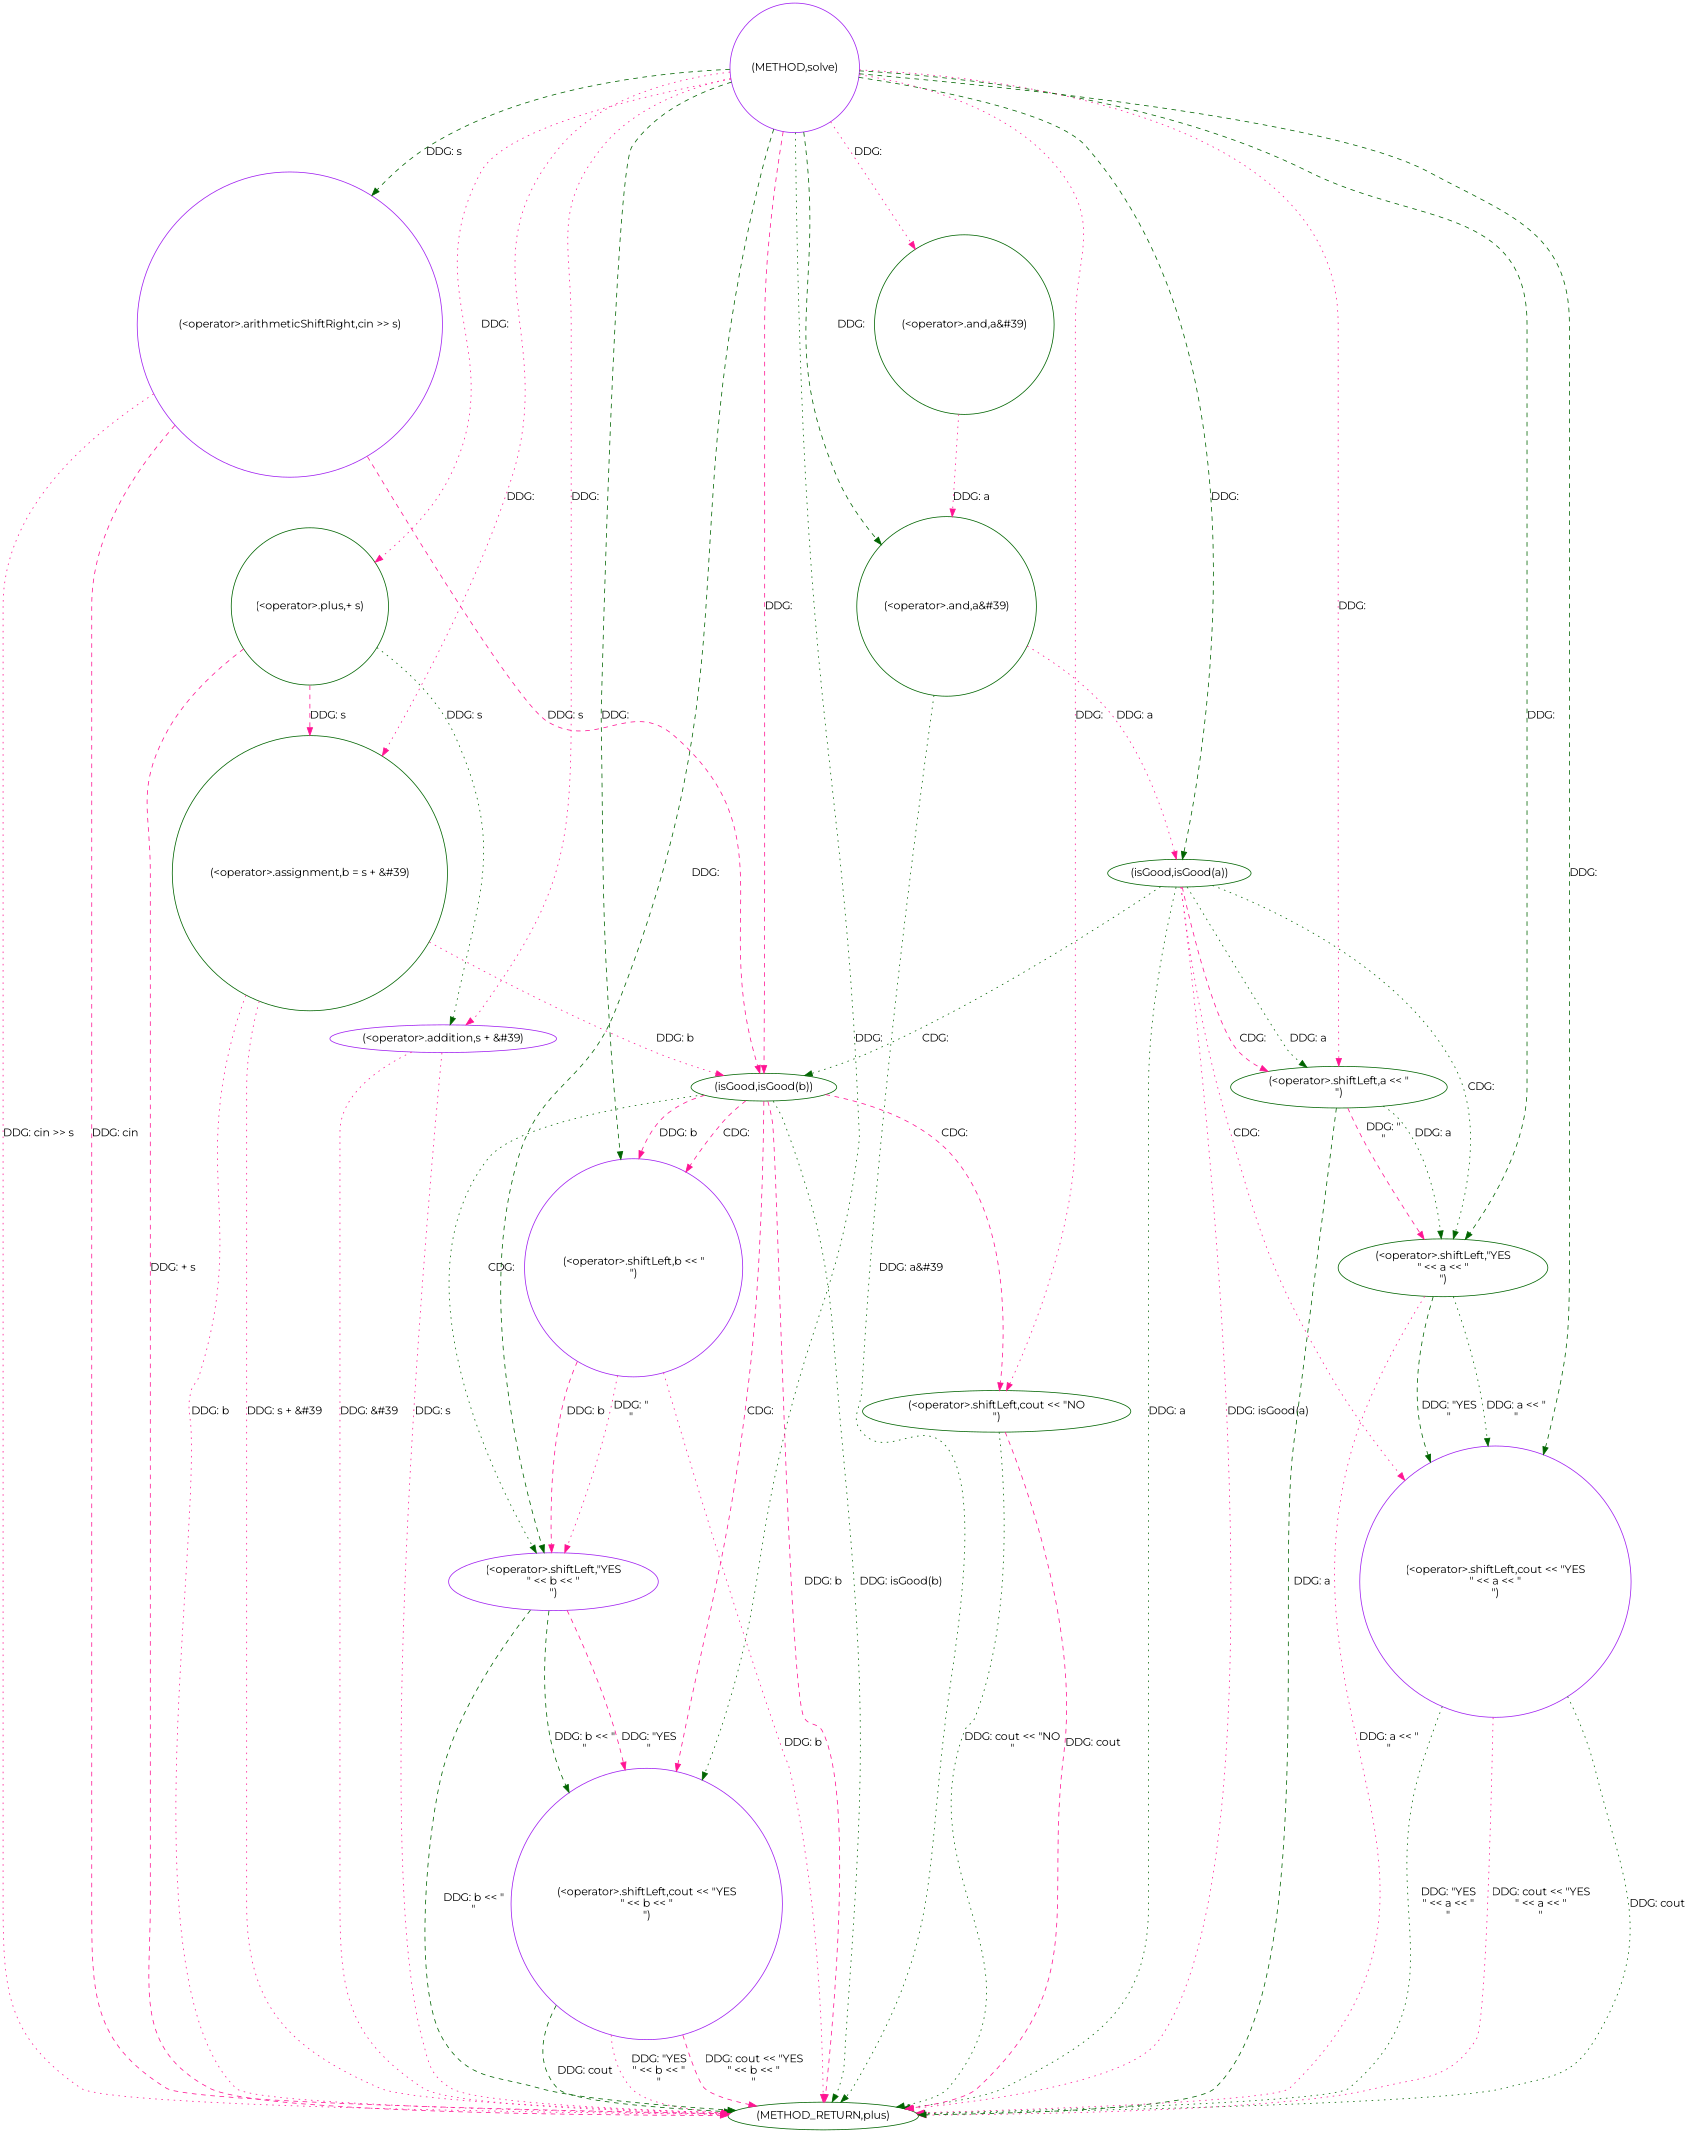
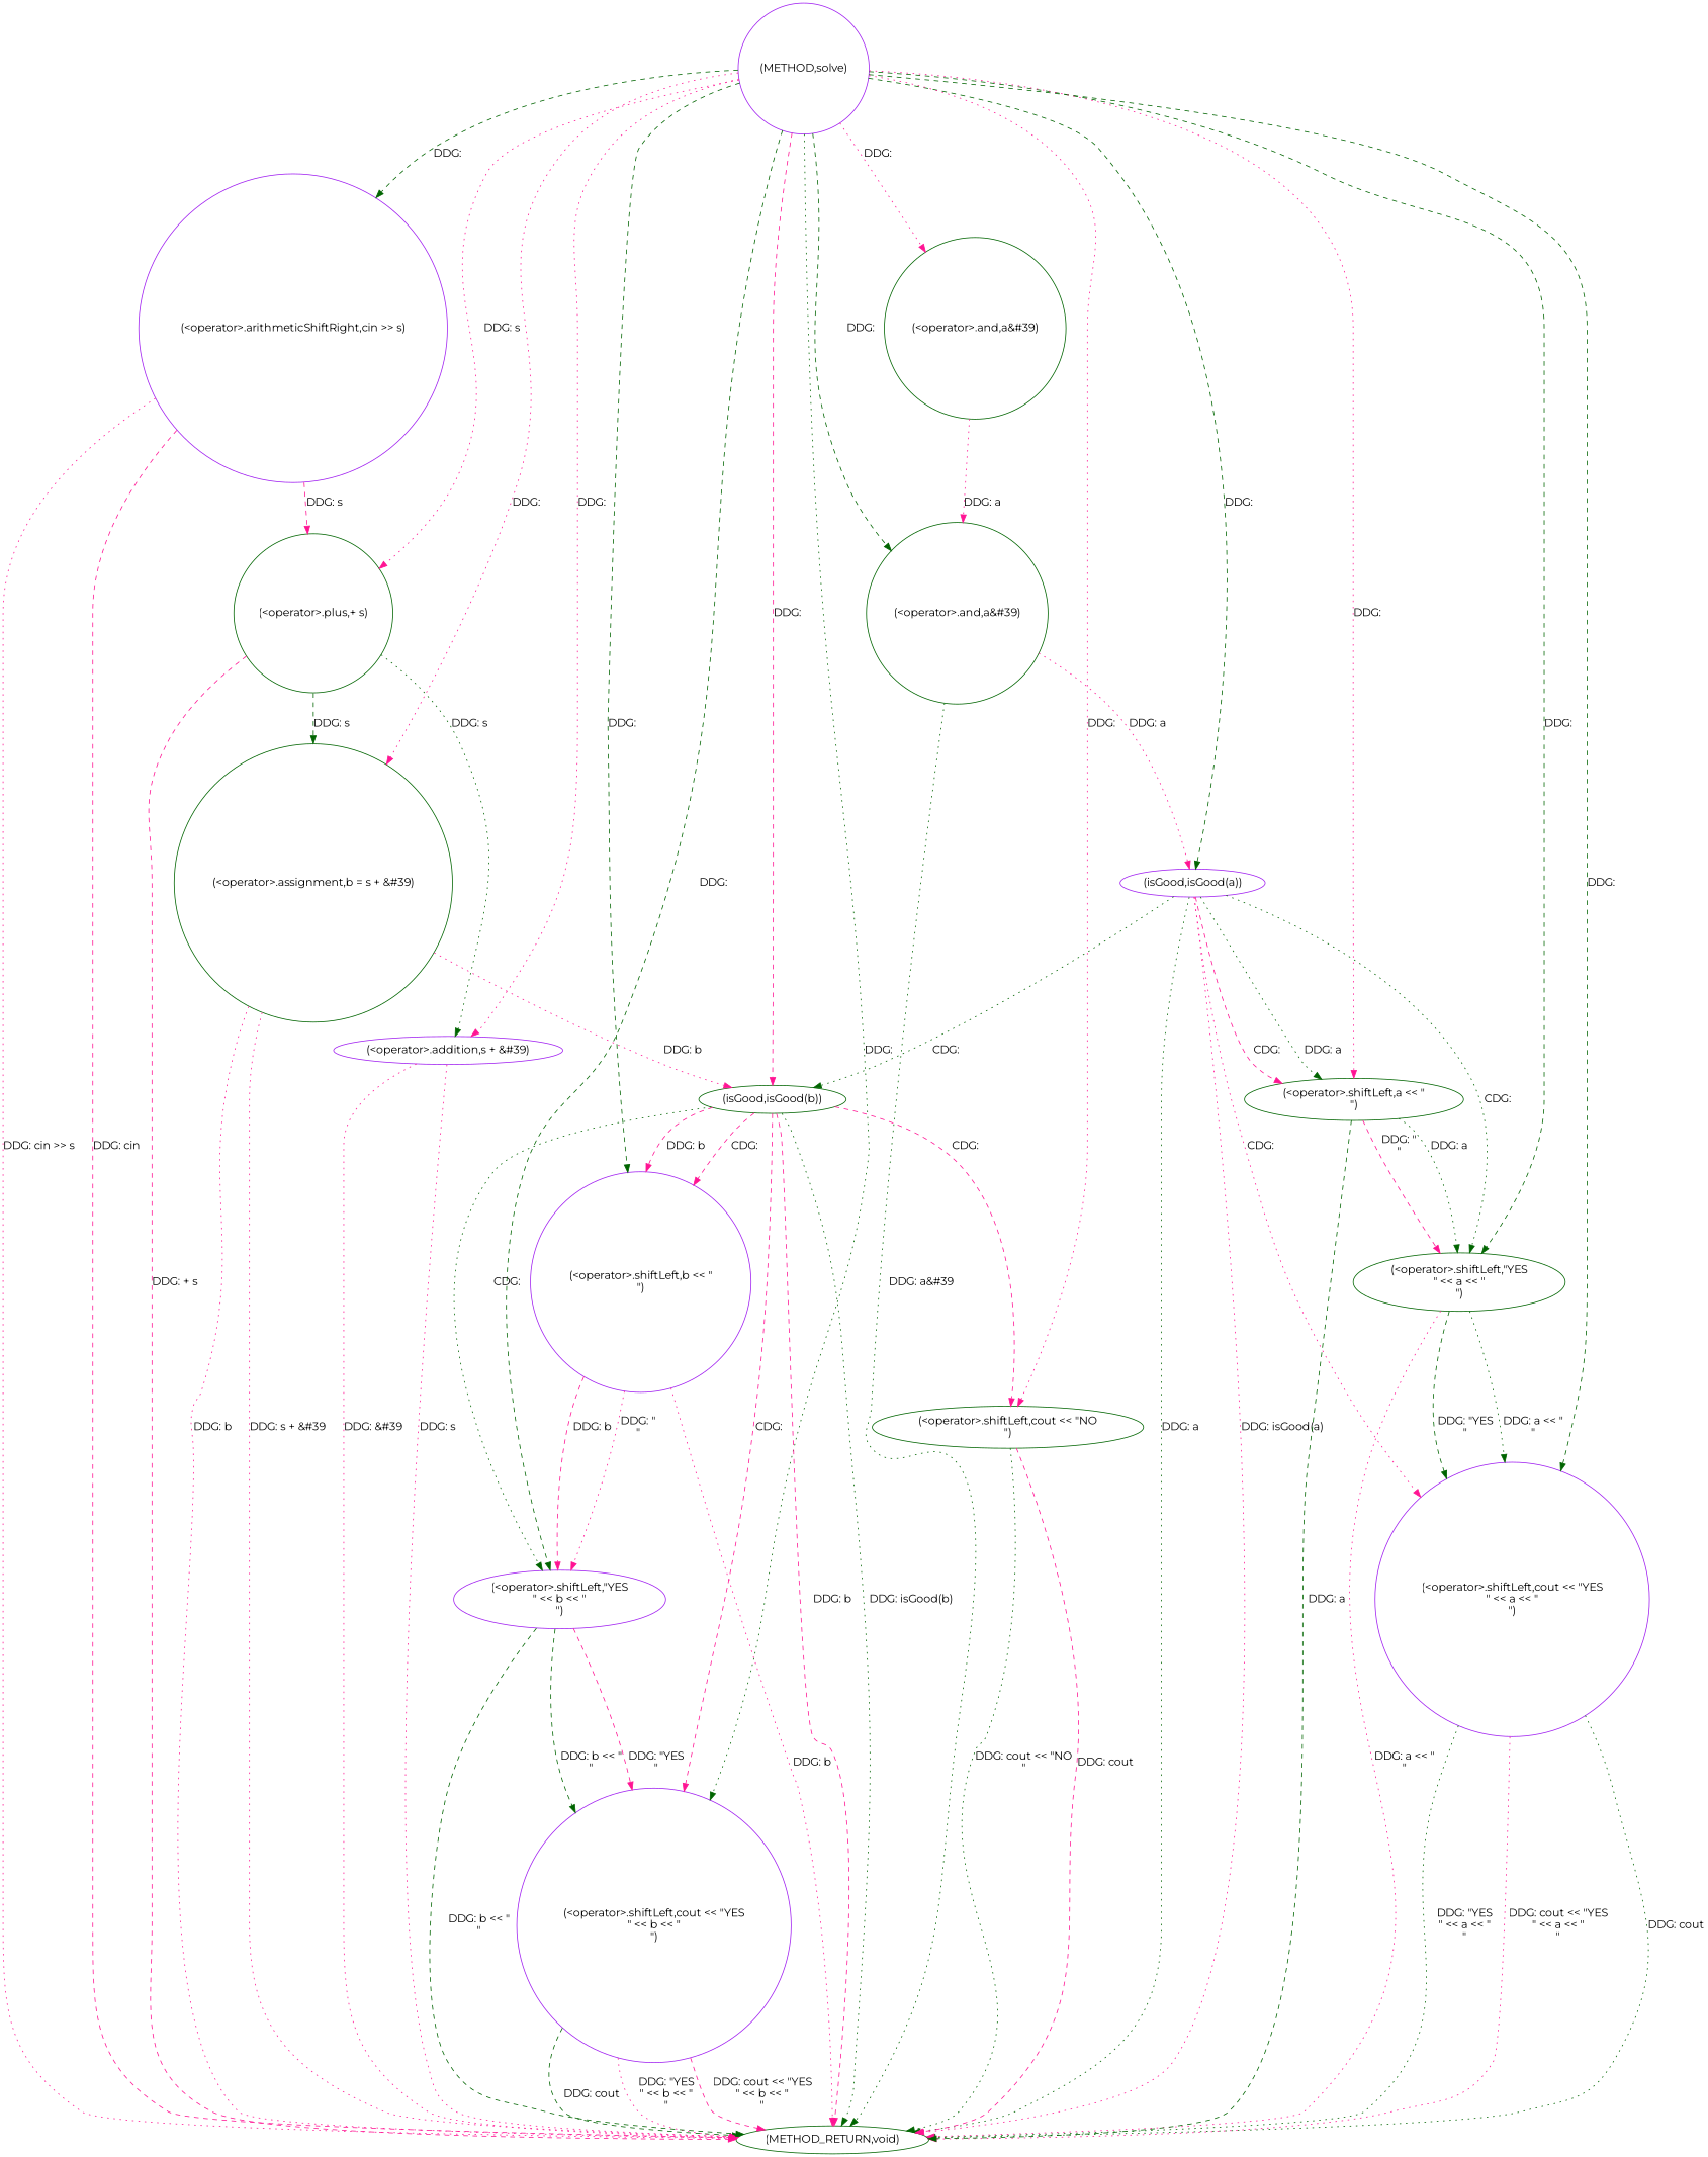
  digraph {
    fontname=Montserrat
    node [color=darkgreen fontname=Montserrat shape=circle]
    edge [color=deeppink fontname=Montserrat style=dotted]
    n1 [color=purple label="(METHOD,solve)"]
    n2 [color=purple label="(<operator>.arithmeticShiftRight,cin >> s)"]
    n3 [label="(<operator>.and,a&#39)"]
    n4 [label="(<operator>.and,a&#39)"]
    n5 [label="(<operator>.plus,+ s)"]
    n6 [label="(<operator>.assignment,b = s + &#39)"]
-   n7 [label="(isGood,isGood(a))" shape=ellipse]
+   n7 [color=purple label="(isGood,isGood(a))" shape=ellipse]
    n8 [color=purple label="(<operator>.shiftLeft,cout << \"YES\n\" << a << \"\n\")"]
    n9 [color=purple label="(<operator>.addition,s + &#39)" shape=ellipse]
    n10 [label="(<operator>.shiftLeft,\"YES\n\" << a << \"\n\")" shape=ellipse]
    n11 [label="(isGood,isGood(b))" shape=ellipse]
    n12 [color=purple label="(<operator>.shiftLeft,cout << \"YES\n\" << b << \"\n\")"]
    n13 [label="(<operator>.shiftLeft,a << \"\n\")" shape=ellipse]
    n14 [label="(<operator>.shiftLeft,cout << \"NO\n\")" shape=ellipse]
    n15 [color=purple label="(<operator>.shiftLeft,\"YES\n\" << b << \"\n\")" shape=ellipse]
    n16 [color=purple label="(<operator>.shiftLeft,b << \"\n\")"]
-   n17 [label="(METHOD_RETURN,plus)" shape=ellipse]
-   n1 -> n2 [color=darkgreen label="DDG: s" style=dashed]
+   n17 [label="(METHOD_RETURN,void)" shape=ellipse]
+   n1 -> n2 [color=darkgreen label="DDG: " style=dashed]
    n1 -> n3 [label="DDG: "]
    n1 -> n4 [color=darkgreen label="DDG: " style=dashed]
-   n1 -> n5 [label="DDG: "]
+   n1 -> n5 [label="DDG: s"]
    n1 -> n6 [label="DDG: "]
    n1 -> n7 [color=darkgreen label="DDG: " style=dashed]
    n1 -> n8 [color=darkgreen label="DDG: " style=dashed]
    n1 -> n9 [label="DDG: "]
    n1 -> n10 [color=darkgreen label="DDG: " style=dashed]
    n1 -> n11 [label="DDG: " style=dashed]
    n1 -> n12 [color=darkgreen label="DDG: "]
    n1 -> n13 [label="DDG: "]
    n1 -> n14 [label="DDG: "]
    n1 -> n15 [color=darkgreen label="DDG: " style=dashed]
    n1 -> n16 [color=darkgreen label="DDG: " style=dashed]
-   n2 -> n11 [label="DDG: s" style=dashed]
+   n2 -> n5 [label="DDG: s" style=dashed]
    n2 -> n17 [label="DDG: cin >> s"]
    n2 -> n17 [label="DDG: cin" style=dashed]
    n3 -> n4 [label="DDG: a"]
    n4 -> n7 [label="DDG: a"]
    n4 -> n17 [color=darkgreen label="DDG: a&#39"]
-   n5 -> n6 [label="DDG: s" style=dashed]
+   n5 -> n6 [color=darkgreen label="DDG: s" style=dashed]
    n5 -> n9 [color=darkgreen label="DDG: s"]
    n5 -> n17 [label="DDG: + s" style=dashed]
    n6 -> n11 [label="DDG: b"]
    n6 -> n17 [label="DDG: b"]
    n6 -> n17 [label="DDG: s + &#39"]
    n7 -> n8 [label="CDG: "]
    n7 -> n10 [color=darkgreen label="CDG: "]
    n7 -> n11 [color=darkgreen label="CDG: "]
    n7 -> n13 [color=darkgreen label="DDG: a"]
    n7 -> n13 [label="CDG: " style=dashed]
    n7 -> n17 [color=darkgreen label="DDG: a"]
    n7 -> n17 [label="DDG: isGood(a)"]
    n8 -> n17 [color=darkgreen label="DDG: cout"]
    n8 -> n17 [color=darkgreen label="DDG: \"YES\n\" << a << \"\n\""]
    n8 -> n17 [label="DDG: cout << \"YES\n\" << a << \"\n\""]
    n9 -> n17 [label="DDG: s"]
    n9 -> n17 [label="DDG: &#39"]
    n10 -> n8 [color=darkgreen label="DDG: a << \"\n\""]
    n10 -> n8 [color=darkgreen label="DDG: \"YES\n\"" style=dashed]
    n10 -> n17 [label="DDG: a << \"\n\""]
    n11 -> n12 [label="CDG: " style=dashed]
    n11 -> n14 [label="CDG: " style=dashed]
    n11 -> n15 [color=darkgreen label="CDG: "]
    n11 -> n16 [label="DDG: b" style=dashed]
    n11 -> n16 [label="CDG: " style=dashed]
    n11 -> n17 [label="DDG: b" style=dashed]
    n11 -> n17 [color=darkgreen label="DDG: isGood(b)"]
    n12 -> n17 [color=darkgreen label="DDG: cout" style=dashed]
    n12 -> n17 [label="DDG: \"YES\n\" << b << \"\n\""]
    n12 -> n17 [label="DDG: cout << \"YES\n\" << b << \"\n\"" style=dashed]
    n13 -> n10 [label="DDG: \"\n\"" style=dashed]
    n13 -> n10 [color=darkgreen label="DDG: a"]
    n13 -> n17 [color=darkgreen label="DDG: a" style=dashed]
    n14 -> n17 [label="DDG: cout" style=dashed]
    n14 -> n17 [color=darkgreen label="DDG: cout << \"NO\n\""]
    n15 -> n12 [color=darkgreen label="DDG: b << \"\n\"" style=dashed]
    n15 -> n12 [label="DDG: \"YES\n\"" style=dashed]
    n15 -> n17 [color=darkgreen label="DDG: b << \"\n\"" style=dashed]
    n16 -> n15 [label="DDG: b" style=dashed]
    n16 -> n15 [label="DDG: \"\n\""]
    n16 -> n17 [label="DDG: b"]
  }
